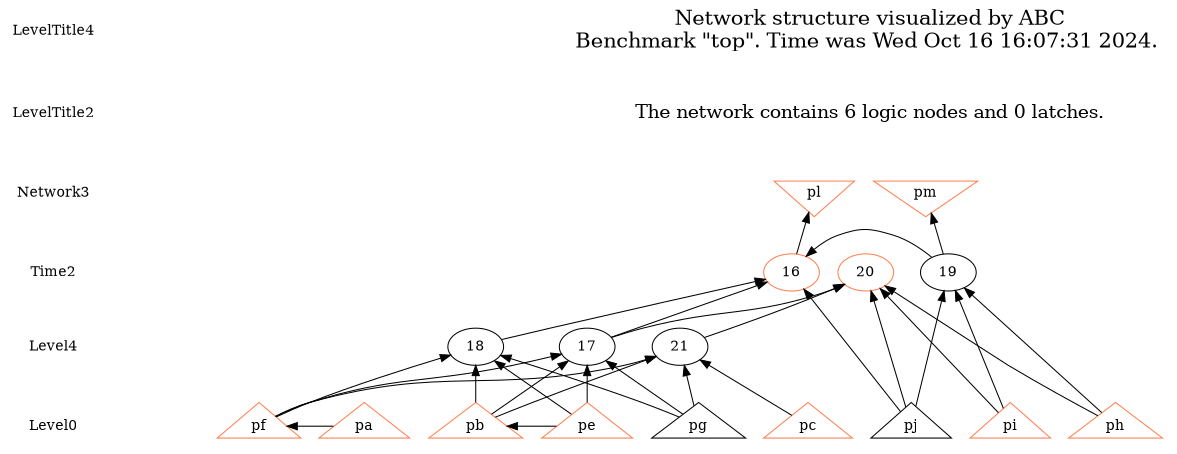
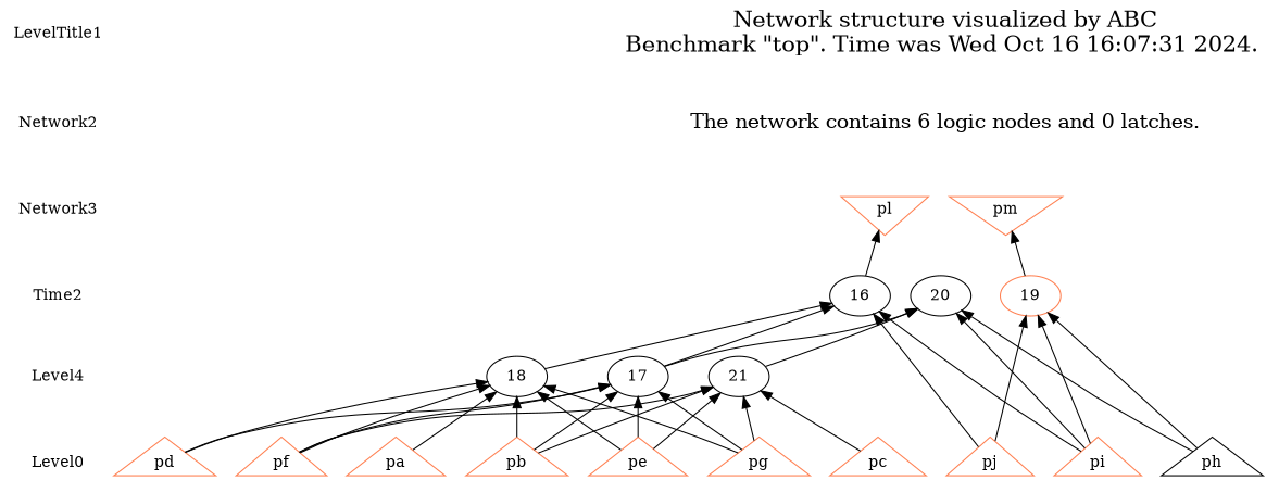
  digraph {
    node [shape=triangle]
    edge [dir=back style=solid]
-   LevelTitle1 [shape=plaintext label=LevelTitle4]
-   LevelTitle2 [shape=plaintext]
+   LevelTitle1 [shape=plaintext]
+   LevelTitle2 [shape=plaintext label=Network2]
    n3 [label=Network3 shape=plaintext]
    n4 [label=Time2 shape=plaintext]
    n5 [label=Level4 shape=plaintext]
    Level0 [color=coral shape=plaintext]
    n7 [fontname="Times-Roman" fontsize=20 label="Network structure visualized by ABC\nBenchmark \"top\". Time was Wed Oct 16 16:07:31 2024. " shape=plaintext]
    n8 [fontname="Times-Roman" fontsize=18 label="The network contains 6 logic nodes and 0 latches.\n" shape=plaintext]
    n9 [color=coral fillcolor=coral label=pl shape=invtriangle]
    n10 [color=coral fillcolor=coral label=pm shape=invtriangle]
-   n11 [label="16\n" shape=ellipse color=coral]
-   n12 [label="19\n" shape=ellipse]
-   n13 [label="20\n" shape=ellipse color=coral]
+   n11 [label="16\n" shape=ellipse]
+   n12 [label="19\n" shape=ellipse color=coral]
+   n13 [label="20\n" shape=ellipse]
    n14 [label="17\n" shape=ellipse]
    n15 [label="18\n" shape=ellipse]
    n16 [label="21\n" shape=ellipse]
    n17 [color=coral fillcolor=coral label=pa]
    n18 [color=coral fillcolor=coral label=pb]
    n19 [color=coral fillcolor=coral label=pc]
+   n20 [color=coral fillcolor=coral label=pd]
    n21 [color=coral fillcolor=coral label=pe]
    n22 [color=coral fillcolor=coral label=pf]
-   n23 [color=black fillcolor=coral label=pg]
-   n24 [color=coral fillcolor=coral label=ph]
+   n23 [color=coral fillcolor=coral label=pg]
+   n24 [color=black fillcolor=coral label=ph]
    n25 [color=coral fillcolor=coral label=pi]
-   n26 [color=black fillcolor=coral label=pj]
+   n26 [color=coral fillcolor=coral label=pj]
    subgraph sub_1 {
      LevelTitle1
      LevelTitle2
      n3
      n4
      n5
      Level0
    }
    subgraph sub_2 {
      rank=same
      LevelTitle1
      n7
    }
    subgraph sub_3 {
      rank=same
      LevelTitle2
      n8
    }
    subgraph sub_4 {
      rank=same
      n3
      n9
      n10
    }
    subgraph sub_5 {
      rank=same
      n4
      n11
      n12
      n13
    }
    subgraph sub_6 {
      rank=same
      n5
      n14
      n15
      n16
    }
    subgraph sub_7 {
      rank=same
      Level0
      n17
      n18
      n19
+     n20
      n21
      n22
      n23
      n24
      n25
      n26
    }
    LevelTitle1 -> LevelTitle2 [style=invis]
    LevelTitle2 -> n3 [style=invis]
    n3 -> n4 [style=invis]
    n4 -> n5 [style=invis]
    n5 -> Level0 [style=invis]
    n7 -> n8 [style=invis]
    n8 -> n9 [style=invis]
    n8 -> n10 [style=invis]
    n9 -> n10 [style=invis]
    n9 -> n11
    n10 -> n12
    n11 -> n14
    n11 -> n15
-   n11 -> n12
+   n11 -> n25
    n11 -> n26
    n12 -> n24
    n12 -> n25
    n12 -> n26
    n13 -> n14
    n13 -> n16
    n13 -> n24
    n13 -> n25
-   n13 -> n26
    n14 -> n18
+   n14 -> n20
    n14 -> n21
    n14 -> n22
    n14 -> n23
-   n22 -> n17
+   n15 -> n17
    n15 -> n18
+   n15 -> n20
    n15 -> n21
    n15 -> n22
    n15 -> n23
    n16 -> n18
    n16 -> n19
-   n18 -> n21
+   n16 -> n21
    n16 -> n22
    n16 -> n23
  }
